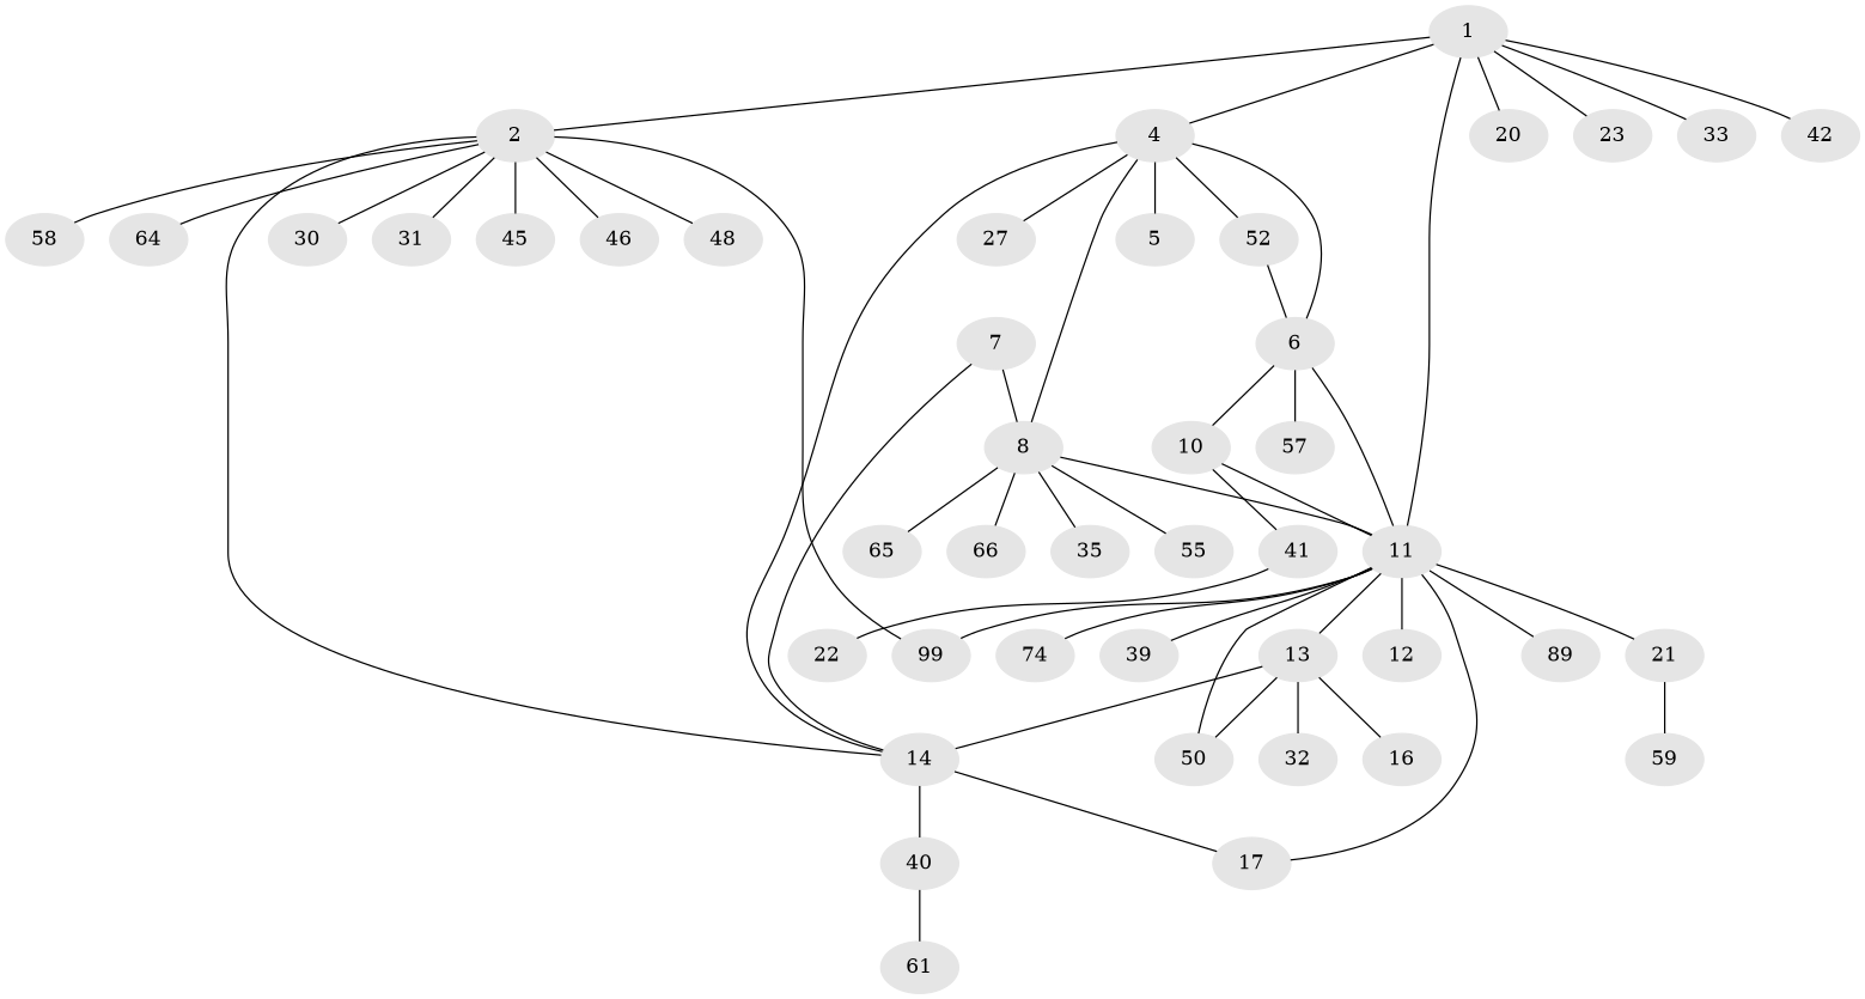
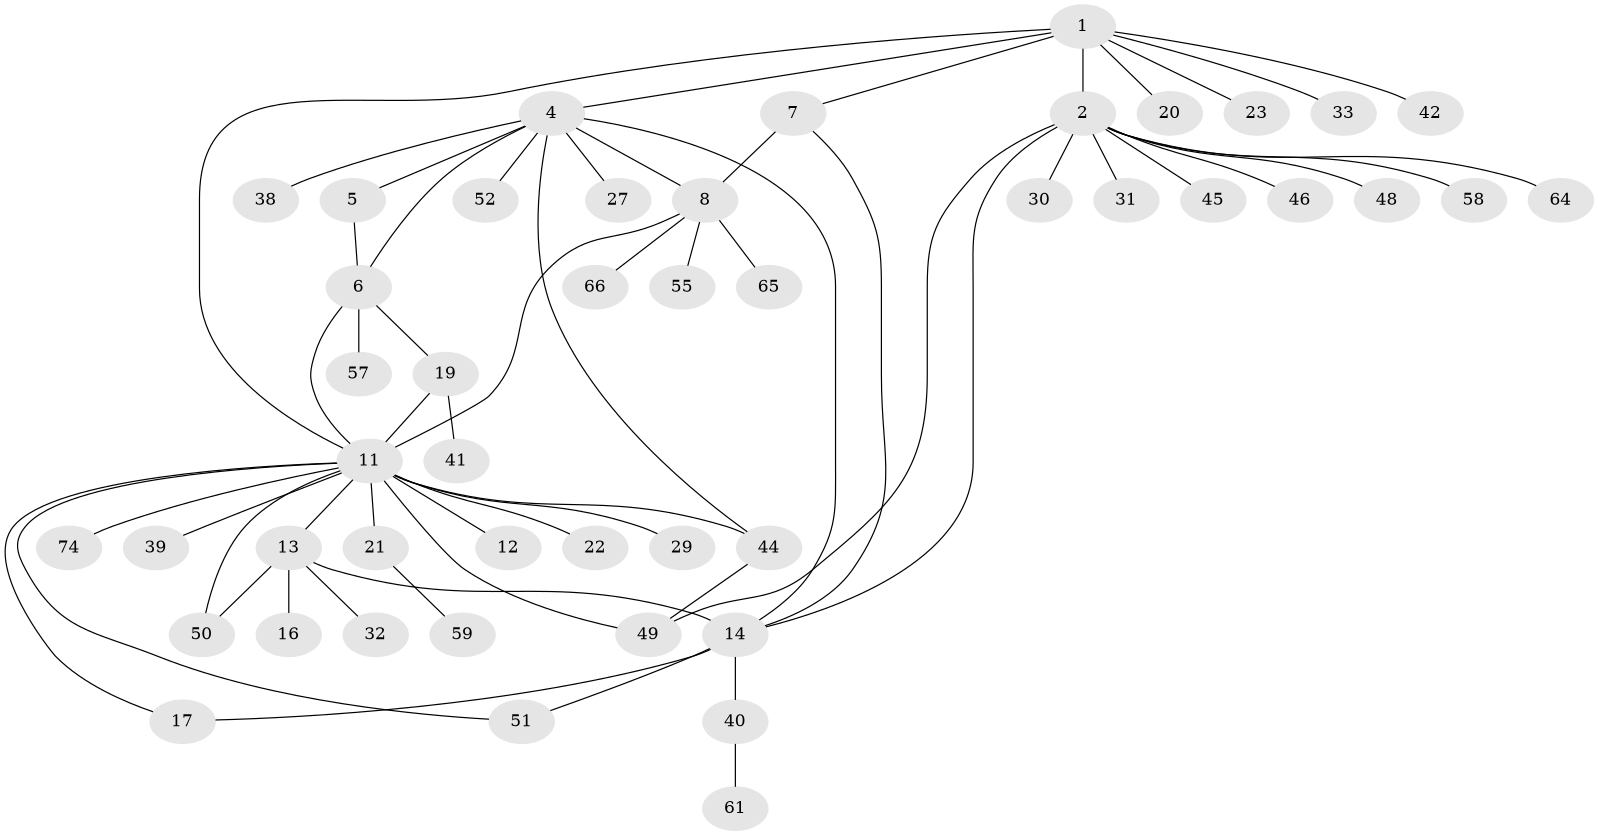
  graph {
    node [color=gray90 style=filled]
    1 [super="+3"]
    2 [super="+47"]
    4 [super="+19"]
    7
    11 [super="+12"]
    20 [super="+28"]
    23
    33
    42
    14 [super="+15"]
    30
    31
    45
    46
    48
-   49 [super="+62" label=99]
+   49 [super="+62"]
    58
    64
    5 [super="+25"]
    6 [super="+26"]
    8 [super="+9"]
    27
+   38
+   44 [super="+54"]
    52
    13 [super="+24"]
    17
    n28 [label=12]
    21
    22 [super="+57"]
-   29 [super="+56" label=89]
+   29 [super="+56"]
    n32 [label=74]
    39
    50 [super="+63"]
+   51
    40 [super="+53"]
-   10 [super="+16"]
+   10 [super="+16" label=19]
    n38 [label=57]
-   35
    55
    65
    66
    41
    32 [super="+43"]
    n45 [label=16]
    59
    61
    1 -- 2 [weight=2]
    1 -- 4
+   1 -- 7
    1 -- 11
    1 -- 20
    1 -- 23
    1 -- 33
    1 -- 42
    2 -- 14
    2 -- 30
    2 -- 31
    2 -- 45
    2 -- 46
    2 -- 48
    2 -- 49
    2 -- 58
    2 -- 64
    4 -- 14
    4 -- 5
    4 -- 6
    4 -- 8
    4 -- 27
+   4 -- 38
+   4 -- 44
    4 -- 52
    7 -- 14
    7 -- 8 [weight=2]
    11 -- 49
+   11 -- 44
    11 -- 13
    11 -- 17
    11 -- n28
    11 -- 21
-   41 -- 22
+   11 -- 22
    11 -- 29
    11 -- n32
    11 -- 39
    11 -- 50
+   11 -- 51
    14 -- 17
+   14 -- 51
    14 -- 40
-   52 -- 6
+   5 -- 6
    6 -- 11
    6 -- 10
    6 -- n38
    8 -- 11
-   8 -- 35
    8 -- 55
    8 -- 65
    8 -- 66
+   44 -- 49
    13 -- 14 [weight=2]
    13 -- 50
    13 -- 32
    13 -- n45
    21 -- 59
    40 -- 61
    10 -- 11 [weight=2]
    10 -- 41
  }
